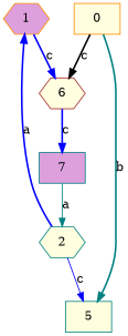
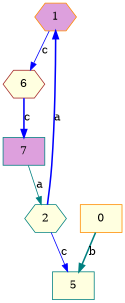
  strict digraph {
    node [color=teal fillcolor=lightyellow shape=hexagon style=filled]
    edge [color=blue style=bold]
    1 [color=darkorange fillcolor=plum]
    6 [color=brown]
    7 [fillcolor=plum shape=box]
    0 [color=darkorange shape=box]
    5 [shape=box]
    2
-   1 -> 6 [label=c]
+   1 -> 6 [label=c style=solid]
    6 -> 7 [label=c]
    7 -> 2 [color=teal label=a style=solid]
-   0 -> 6 [color=black label=c]
    0 -> 5 [color=teal label=b]
    2 -> 1 [label=a]
    2 -> 5 [label=c style=solid]
  }
